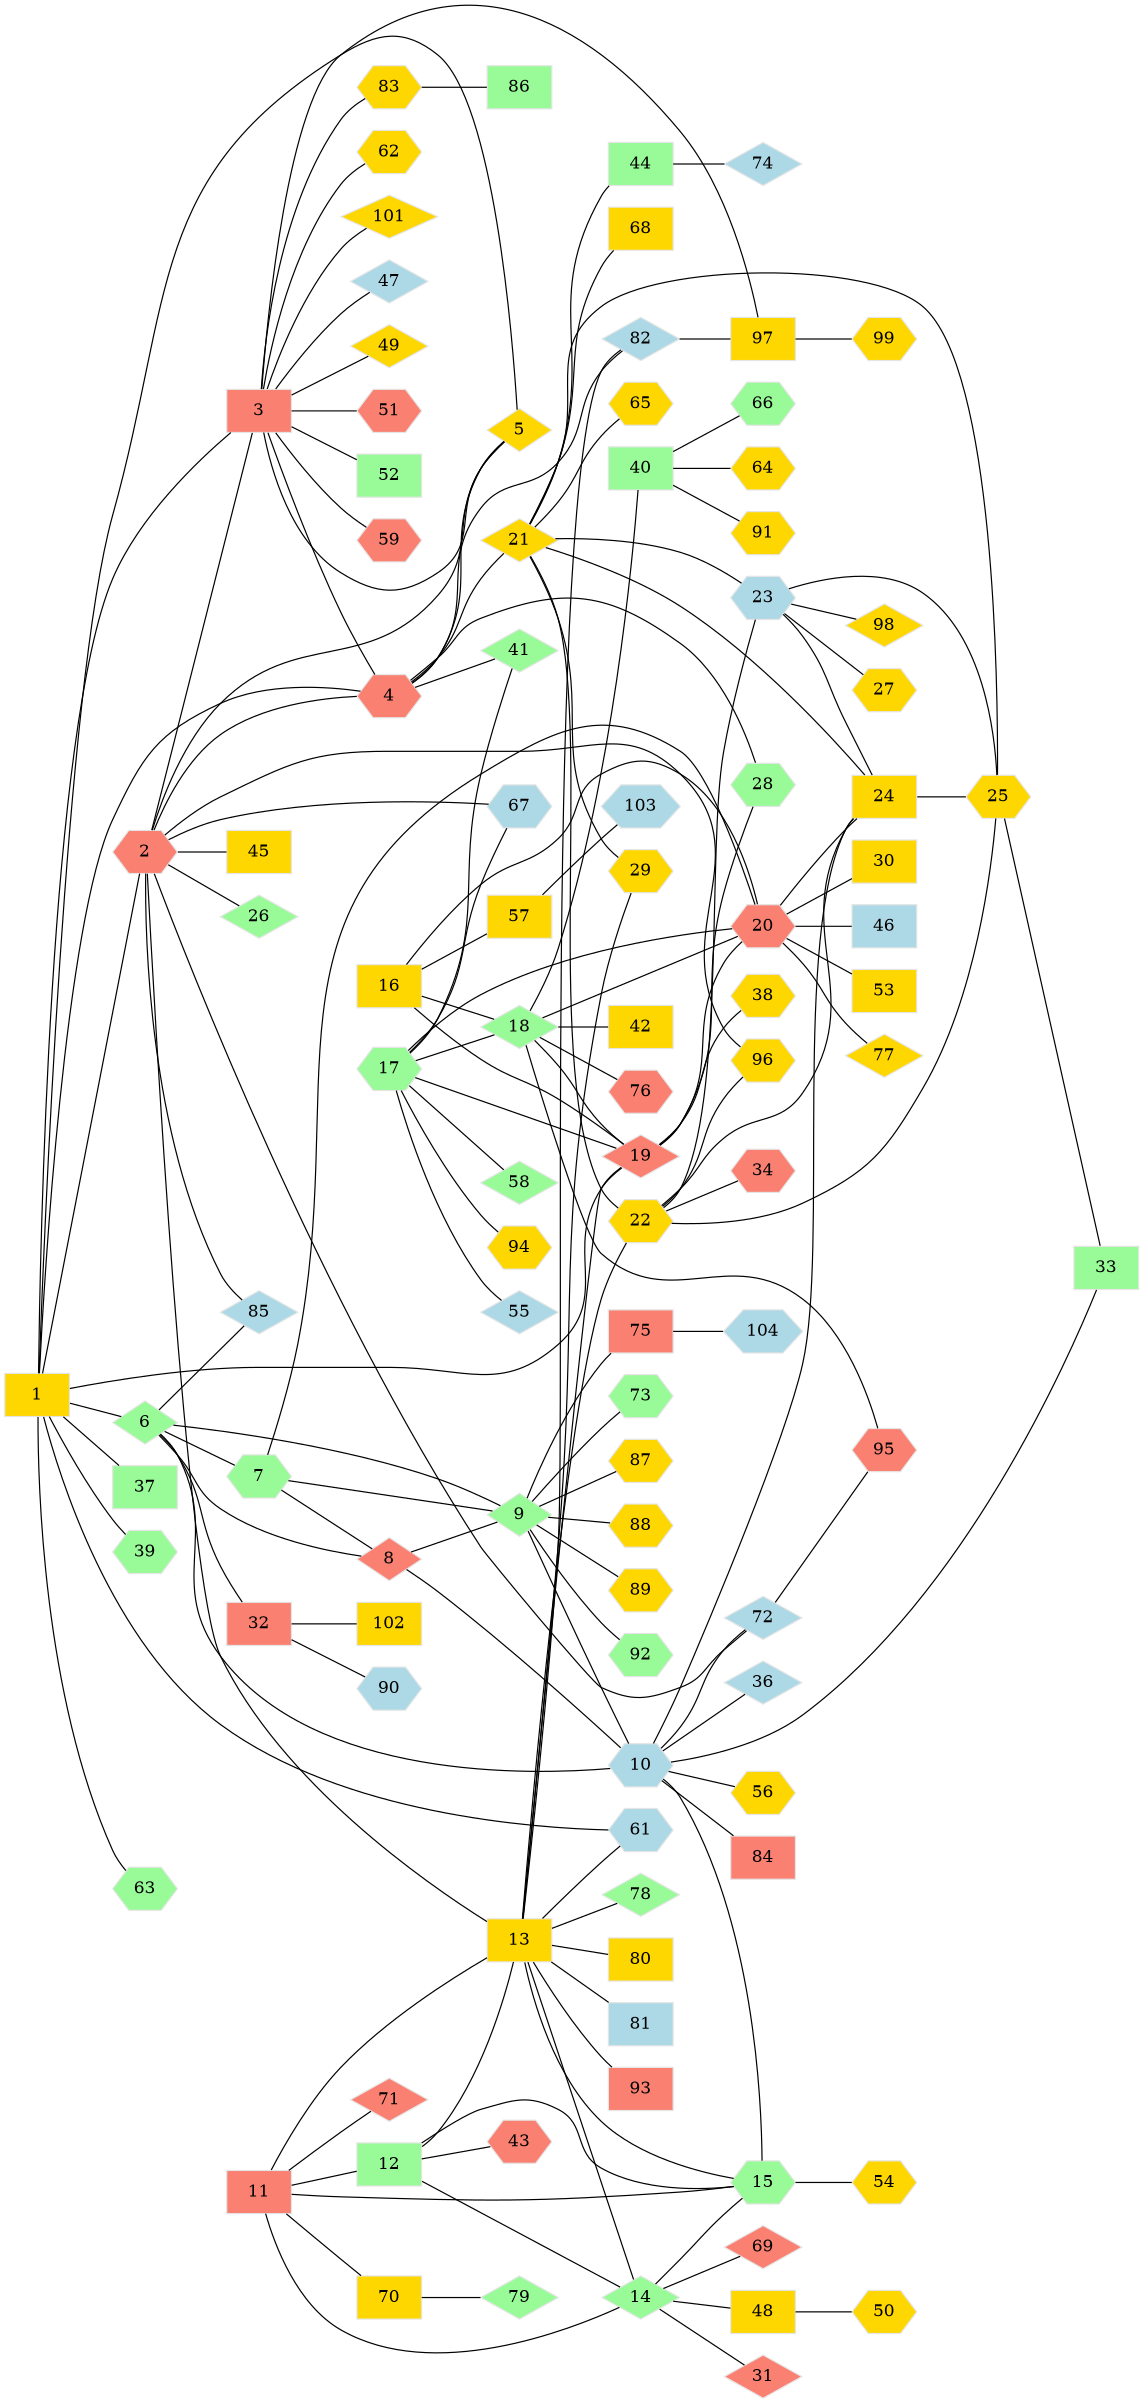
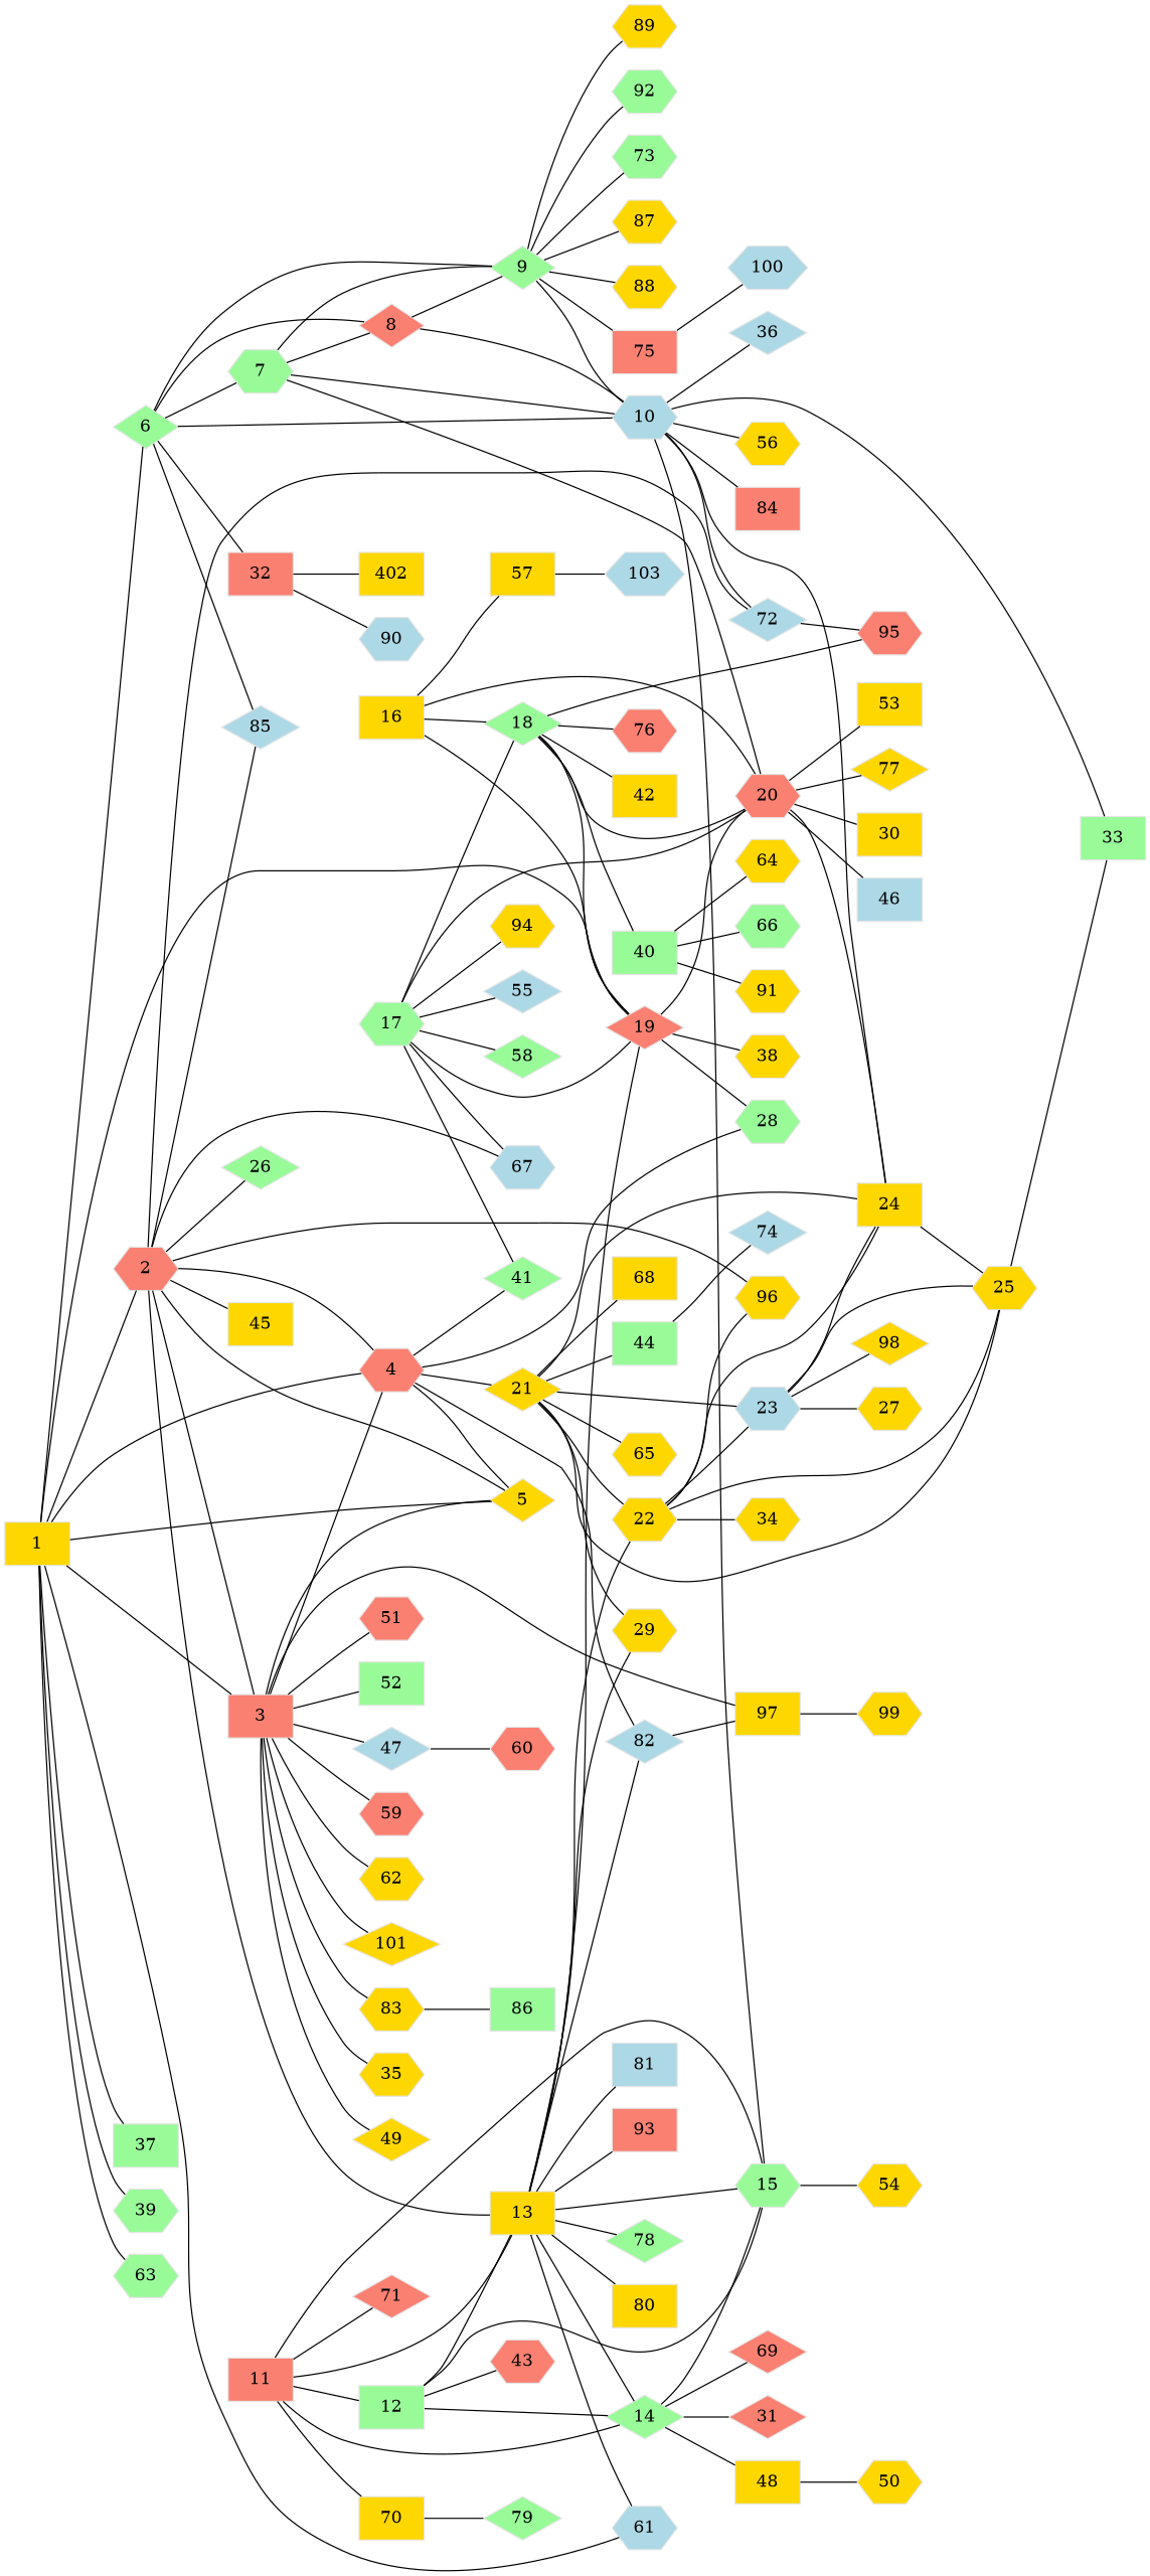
  graph {
    rankdir=LR
    node [color=gray90 fillcolor=gold shape=hexagon style=filled]
    1 [shape=box]
    2 [fillcolor=salmon]
    3 [fillcolor=salmon shape=box]
    4 [fillcolor=salmon]
    5 [shape=diamond]
    6 [fillcolor=palegreen shape=diamond]
    19 [fillcolor=salmon shape=diamond]
    37 [fillcolor=palegreen shape=box]
    39 [fillcolor=palegreen]
    61 [fillcolor=lightblue]
    63 [fillcolor=palegreen]
    13 [shape=box]
    26 [fillcolor=palegreen shape=diamond]
    45 [shape=box]
    67 [fillcolor=lightblue]
    72 [fillcolor=lightblue shape=diamond]
    85 [fillcolor=lightblue shape=diamond]
    96
+   35
    47 [fillcolor=lightblue shape=diamond]
    49 [shape=diamond]
    51 [fillcolor=salmon]
    52 [fillcolor=palegreen shape=box]
    59 [fillcolor=salmon]
    62
    83
    97 [shape=box]
    101 [shape=diamond]
    21 [shape=diamond]
    28 [fillcolor=palegreen]
    41 [fillcolor=palegreen shape=diamond]
    82 [fillcolor=lightblue shape=diamond]
    7 [fillcolor=palegreen]
    8 [fillcolor=salmon shape=diamond]
    9 [fillcolor=palegreen shape=diamond]
    10 [fillcolor=lightblue]
    32 [fillcolor=salmon shape=box]
    20 [fillcolor=salmon]
    38
    15 [fillcolor=palegreen]
    14 [fillcolor=palegreen shape=diamond]
    22
    29
    78 [fillcolor=palegreen shape=diamond]
    80 [shape=box]
    81 [fillcolor=lightblue shape=box]
    93 [fillcolor=salmon shape=box]
    95 [fillcolor=salmon]
+   60 [fillcolor=salmon]
    86 [fillcolor=palegreen shape=box]
    99
    24 [shape=box]
    23 [fillcolor=lightblue]
    25
    44 [fillcolor=palegreen shape=box]
    65
    68 [shape=box]
    73 [fillcolor=palegreen]
    75 [fillcolor=salmon shape=box]
    87
    88
    89
    92 [fillcolor=palegreen]
    33 [fillcolor=palegreen shape=box]
    36 [fillcolor=lightblue shape=diamond]
    56
    84 [fillcolor=salmon shape=box]
    90 [fillcolor=lightblue]
-   102 [shape=box]
+   102 [shape=box label=402]
    30 [shape=box]
    46 [fillcolor=lightblue shape=box]
    53 [shape=box]
    77 [shape=diamond]
-   100 [fillcolor=lightblue label=104]
+   100 [fillcolor=lightblue]
    54
    11 [fillcolor=salmon shape=box]
    12 [fillcolor=palegreen shape=box]
    70 [shape=box]
    71 [fillcolor=salmon shape=diamond]
    43 [fillcolor=salmon]
    31 [fillcolor=salmon shape=diamond]
    48 [shape=box]
    69 [fillcolor=salmon shape=diamond]
    79 [fillcolor=palegreen shape=diamond]
-   34 [fillcolor=salmon]
+   34
    50
    16 [shape=box]
    18 [fillcolor=palegreen shape=diamond]
    57 [shape=box]
    17 [fillcolor=palegreen]
    55 [fillcolor=lightblue shape=diamond]
    58 [fillcolor=palegreen shape=diamond]
    94
    40 [fillcolor=palegreen shape=box]
    42 [shape=box]
    76 [fillcolor=salmon]
    103 [fillcolor=lightblue]
    64
    66 [fillcolor=palegreen]
    91
    27
    98 [shape=diamond]
    74 [fillcolor=lightblue shape=diamond]
    1 -- 2
    1 -- 3
    1 -- 4
    1 -- 5
    1 -- 6
    1 -- 19
    1 -- 37
    1 -- 39
    1 -- 61
    1 -- 63
    2 -- 3
    2 -- 4
    2 -- 5
    2 -- 13
    2 -- 26
    2 -- 45
    2 -- 67
    2 -- 72
    2 -- 85
    2 -- 96
    3 -- 4
    3 -- 5
+   3 -- 35
    3 -- 47
    3 -- 49
    3 -- 51
    3 -- 52
    3 -- 59
    3 -- 62
    3 -- 83
    3 -- 97
    3 -- 101
    4 -- 5
    4 -- 21
    4 -- 28
    4 -- 41
    4 -- 82
    6 -- 85
    6 -- 7
    6 -- 8
    6 -- 9
    6 -- 10
    6 -- 32
    19 -- 28
    19 -- 20
    19 -- 38
    13 -- 19
    13 -- 61
    13 -- 82
    13 -- 15
    13 -- 14
    13 -- 22
    13 -- 29
    13 -- 78
    13 -- 80
    13 -- 81
    13 -- 93
    72 -- 95
+   47 -- 60
    83 -- 86
    97 -- 99
    21 -- 22
    21 -- 29
    21 -- 24
    21 -- 23
    21 -- 25
    21 -- 44
    21 -- 65
    21 -- 68
    82 -- 97
    7 -- 8
    7 -- 9
+   7 -- 10
    7 -- 20
    8 -- 9
    8 -- 10
    9 -- 10
    9 -- 73
    9 -- 75
    9 -- 87
    9 -- 88
    9 -- 89
    9 -- 92
    10 -- 72
    10 -- 15
    10 -- 24
    10 -- 33
    10 -- 36
    10 -- 56
    10 -- 84
    32 -- 90
    32 -- 102
    20 -- 24
    20 -- 30
    20 -- 46
    20 -- 53
    20 -- 77
    15 -- 54
    14 -- 15
    14 -- 31
    14 -- 48
    14 -- 69
    22 -- 96
    22 -- 24
    22 -- 23
    22 -- 25
    22 -- 34
    24 -- 25
    23 -- 24
    23 -- 25
    23 -- 27
    23 -- 98
    25 -- 33
    44 -- 74
    75 -- 100
    11 -- 13
    11 -- 15
    11 -- 14
    11 -- 12
    11 -- 70
    11 -- 71
    12 -- 13
    12 -- 15
    12 -- 14
    12 -- 43
    70 -- 79
    48 -- 50
    16 -- 19
    16 -- 20
    16 -- 18
    16 -- 57
    18 -- 19
    18 -- 20
    18 -- 95
    18 -- 40
    18 -- 42
    18 -- 76
    57 -- 103
    17 -- 19
    17 -- 67
    17 -- 41
    17 -- 20
    17 -- 18
    17 -- 55
    17 -- 58
    17 -- 94
    40 -- 64
    40 -- 66
    40 -- 91
  }
